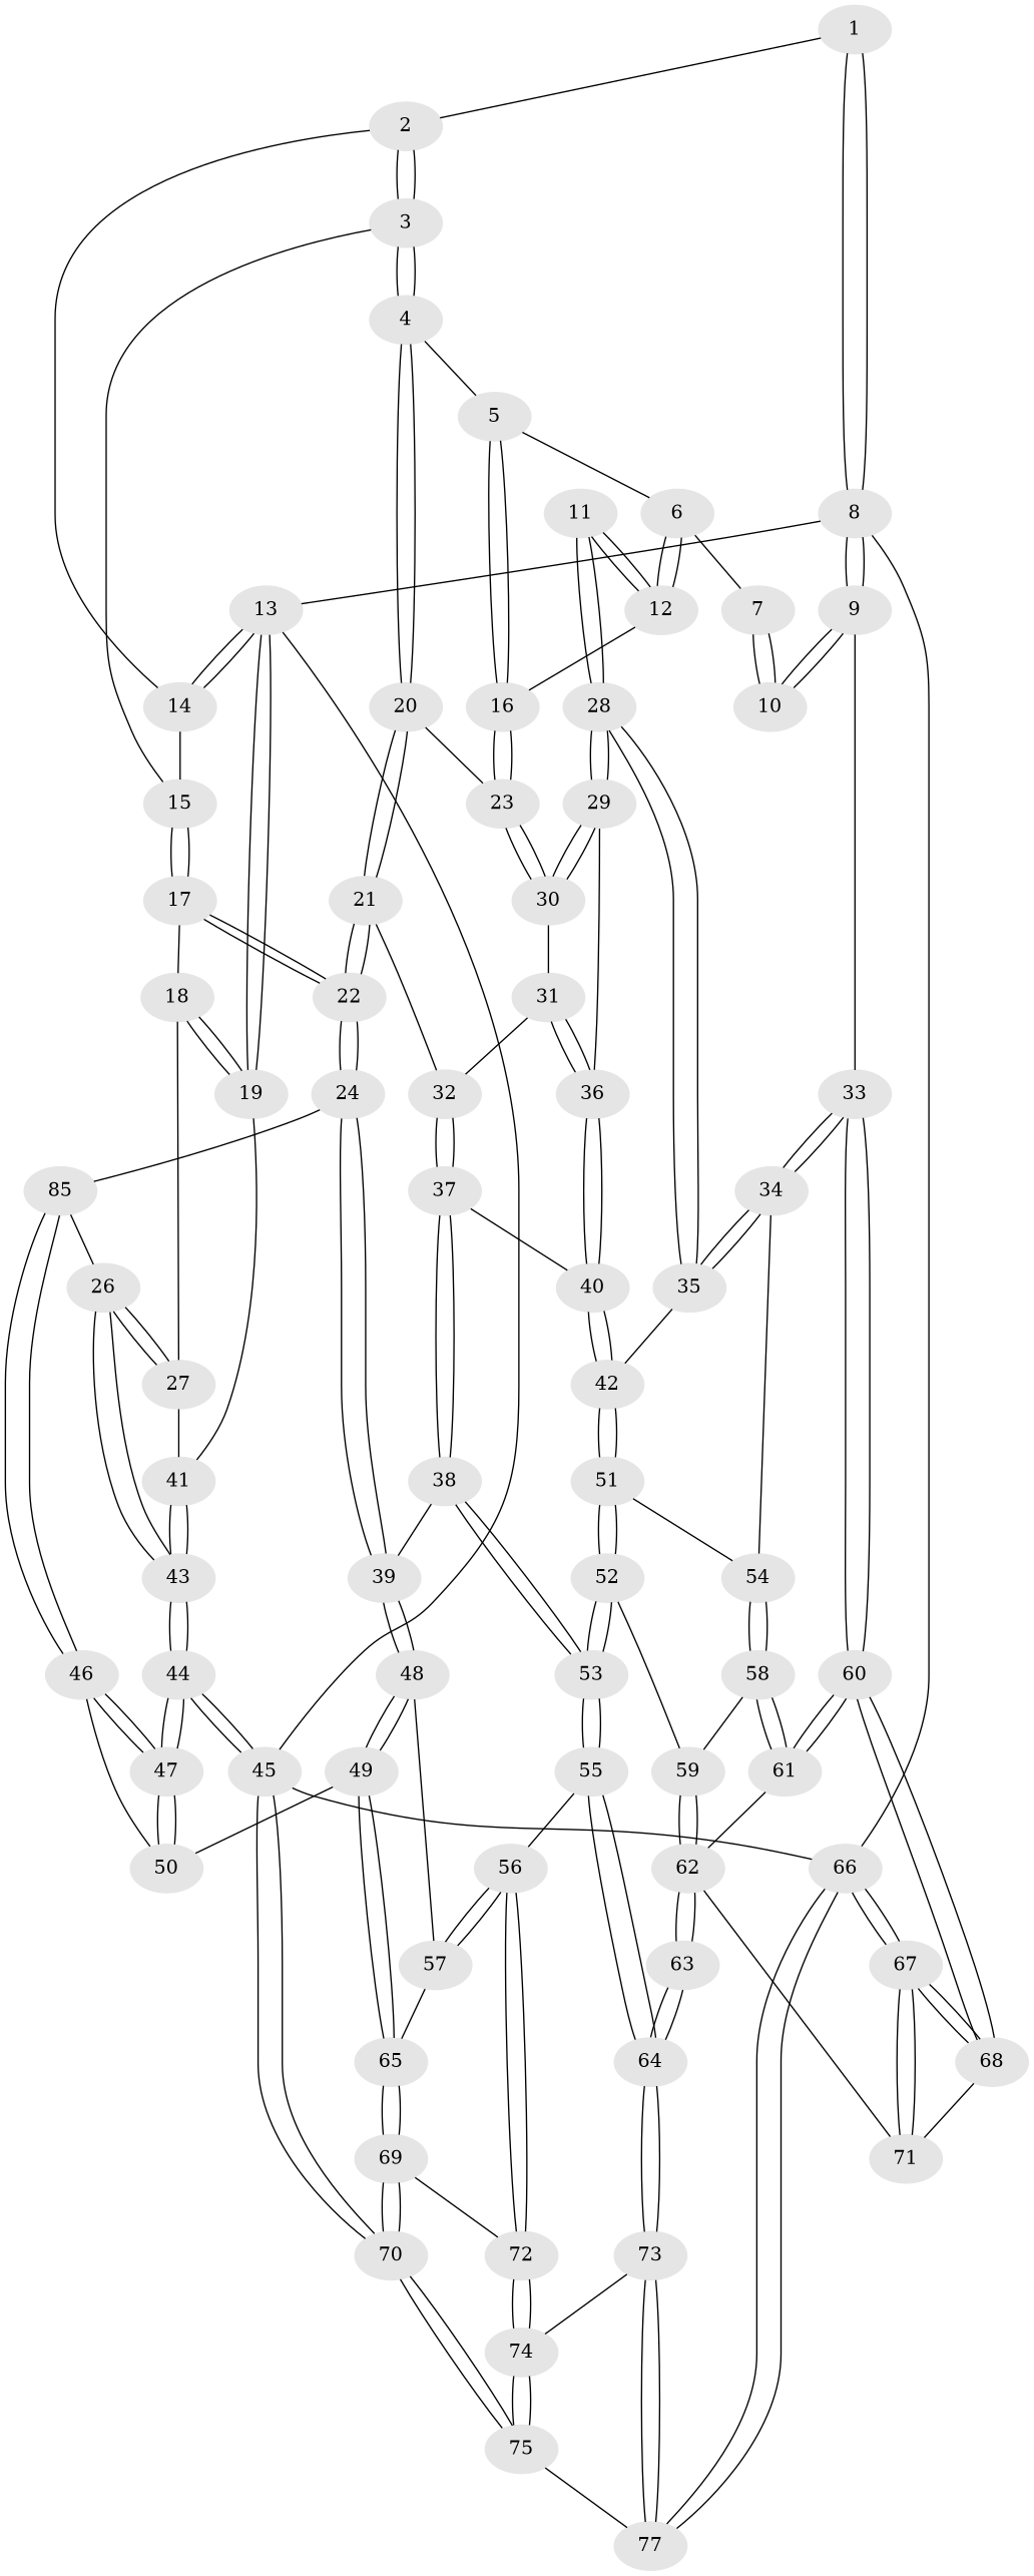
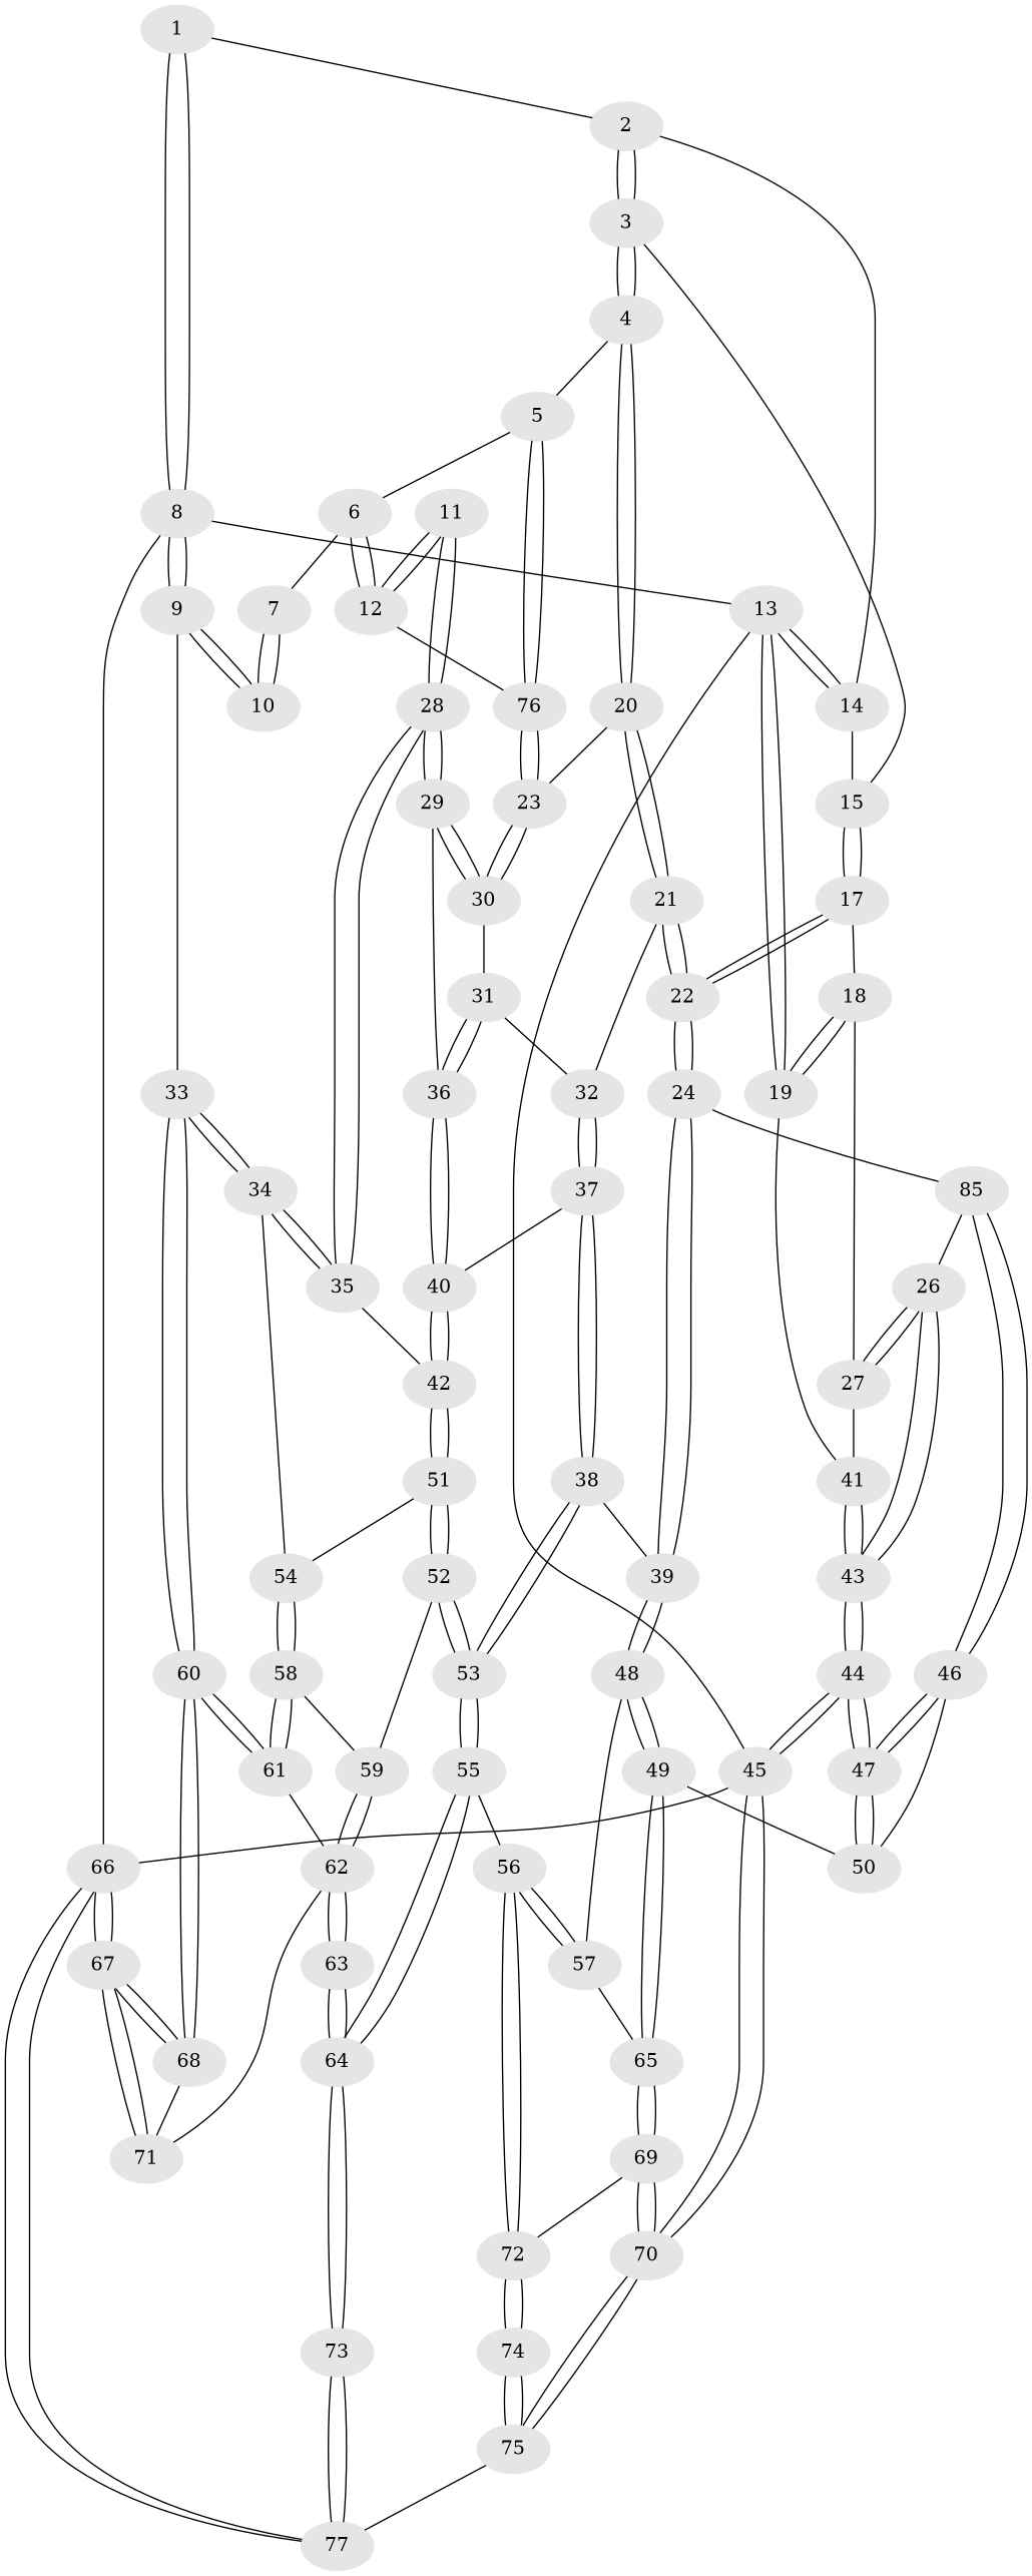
  graph {
    node [color=gray90 style=filled]
    1
    2
    8
    3
    14
    9
    13
    66
    4
    15
    5
    20
    17
    6
-   16
+   16 [label=76]
    23
    21
    7
    12
    10
    33
    19
    45
    67
    n25 [label=77]
    34
    60
    11
    28
    29
    35
    41
    70
    18
    22
    30
    27
    24
    43
    32
    37
    n42 [label=85]
    39
    31
    26
    46
    48
    47
    50
    44
    36
    42
    40
    38
    54
    61
    68
    58
    51
    53
    55
    49
    57
    52
    75
    65
    69
    59
    62
    56
    64
    72
    73
    74
    63
    71
    1 -- 2
    1 -- 8
    1 -- 8
    2 -- 3
    2 -- 3
    2 -- 14
    8 -- 9
    8 -- 9
    8 -- 13
    8 -- 66
    3 -- 4
    3 -- 4
    3 -- 15
    14 -- 15
    9 -- 10
    9 -- 10
    9 -- 33
    13 -- 14
    13 -- 14
    13 -- 19
    13 -- 19
    13 -- 45
    66 -- 67
    66 -- 67
    66 -- n25
    66 -- n25
    4 -- 5
    4 -- 20
    4 -- 20
    15 -- 17
    15 -- 17
    5 -- 6
    5 -- 16
    5 -- 16
    20 -- 23
    20 -- 21
    20 -- 21
    17 -- 18
    17 -- 22
    17 -- 22
    6 -- 7
    6 -- 12
    6 -- 12
    16 -- 23
    16 -- 23
    23 -- 30
    23 -- 30
    21 -- 22
    21 -- 22
    21 -- 32
    7 -- 10
    7 -- 10
    12 -- 16
    33 -- 34
    33 -- 34
    33 -- 60
    33 -- 60
    19 -- 41
    45 -- 66
    45 -- 70
    45 -- 70
    67 -- 68
    67 -- 68
    67 -- 71
    67 -- 71
    34 -- 35
    34 -- 35
    34 -- 54
    60 -- 61
    60 -- 61
    60 -- 68
    60 -- 68
    11 -- 12
    11 -- 12
    11 -- 28
    11 -- 28
    28 -- 29
    28 -- 29
    28 -- 35
    28 -- 35
    29 -- 30
    29 -- 30
    29 -- 36
    35 -- 42
    41 -- 43
    41 -- 43
    70 -- 75
    70 -- 75
    18 -- 19
    18 -- 19
    18 -- 27
    22 -- 24
    22 -- 24
    30 -- 31
    27 -- 41
    24 -- n42
    24 -- 39
    24 -- 39
    43 -- 44
    43 -- 44
    32 -- 37
    32 -- 37
    37 -- 40
    37 -- 38
    37 -- 38
    n42 -- 26
    n42 -- 46
    n42 -- 46
    39 -- 48
    39 -- 48
    31 -- 32
    31 -- 36
    31 -- 36
    26 -- 27
    26 -- 27
    26 -- 43
    26 -- 43
    46 -- 47
    46 -- 47
    46 -- 50
    48 -- 49
    48 -- 49
    48 -- 57
    47 -- 50
    47 -- 50
    44 -- 45
    44 -- 45
    44 -- 47
    44 -- 47
    36 -- 40
    36 -- 40
    42 -- 51
    42 -- 51
    40 -- 42
    40 -- 42
    38 -- 39
    38 -- 53
    38 -- 53
    54 -- 58
    54 -- 58
    61 -- 62
    68 -- 71
    58 -- 61
    58 -- 61
    58 -- 59
    51 -- 54
    51 -- 52
    51 -- 52
    53 -- 55
    53 -- 55
    55 -- 56
    55 -- 64
    55 -- 64
    49 -- 50
    49 -- 65
    49 -- 65
    57 -- 65
    52 -- 53
    52 -- 53
    52 -- 59
    75 -- n25
    65 -- 69
    65 -- 69
    69 -- 70
    69 -- 70
    69 -- 72
    59 -- 62
    59 -- 62
    62 -- 63
    62 -- 63
    62 -- 71
    56 -- 57
    56 -- 57
    56 -- 72
    56 -- 72
    64 -- 73
    64 -- 73
    72 -- 74
    72 -- 74
    73 -- n25
    73 -- n25
-   73 -- 74
    74 -- 75
    74 -- 75
    63 -- 64
    63 -- 64
  }
